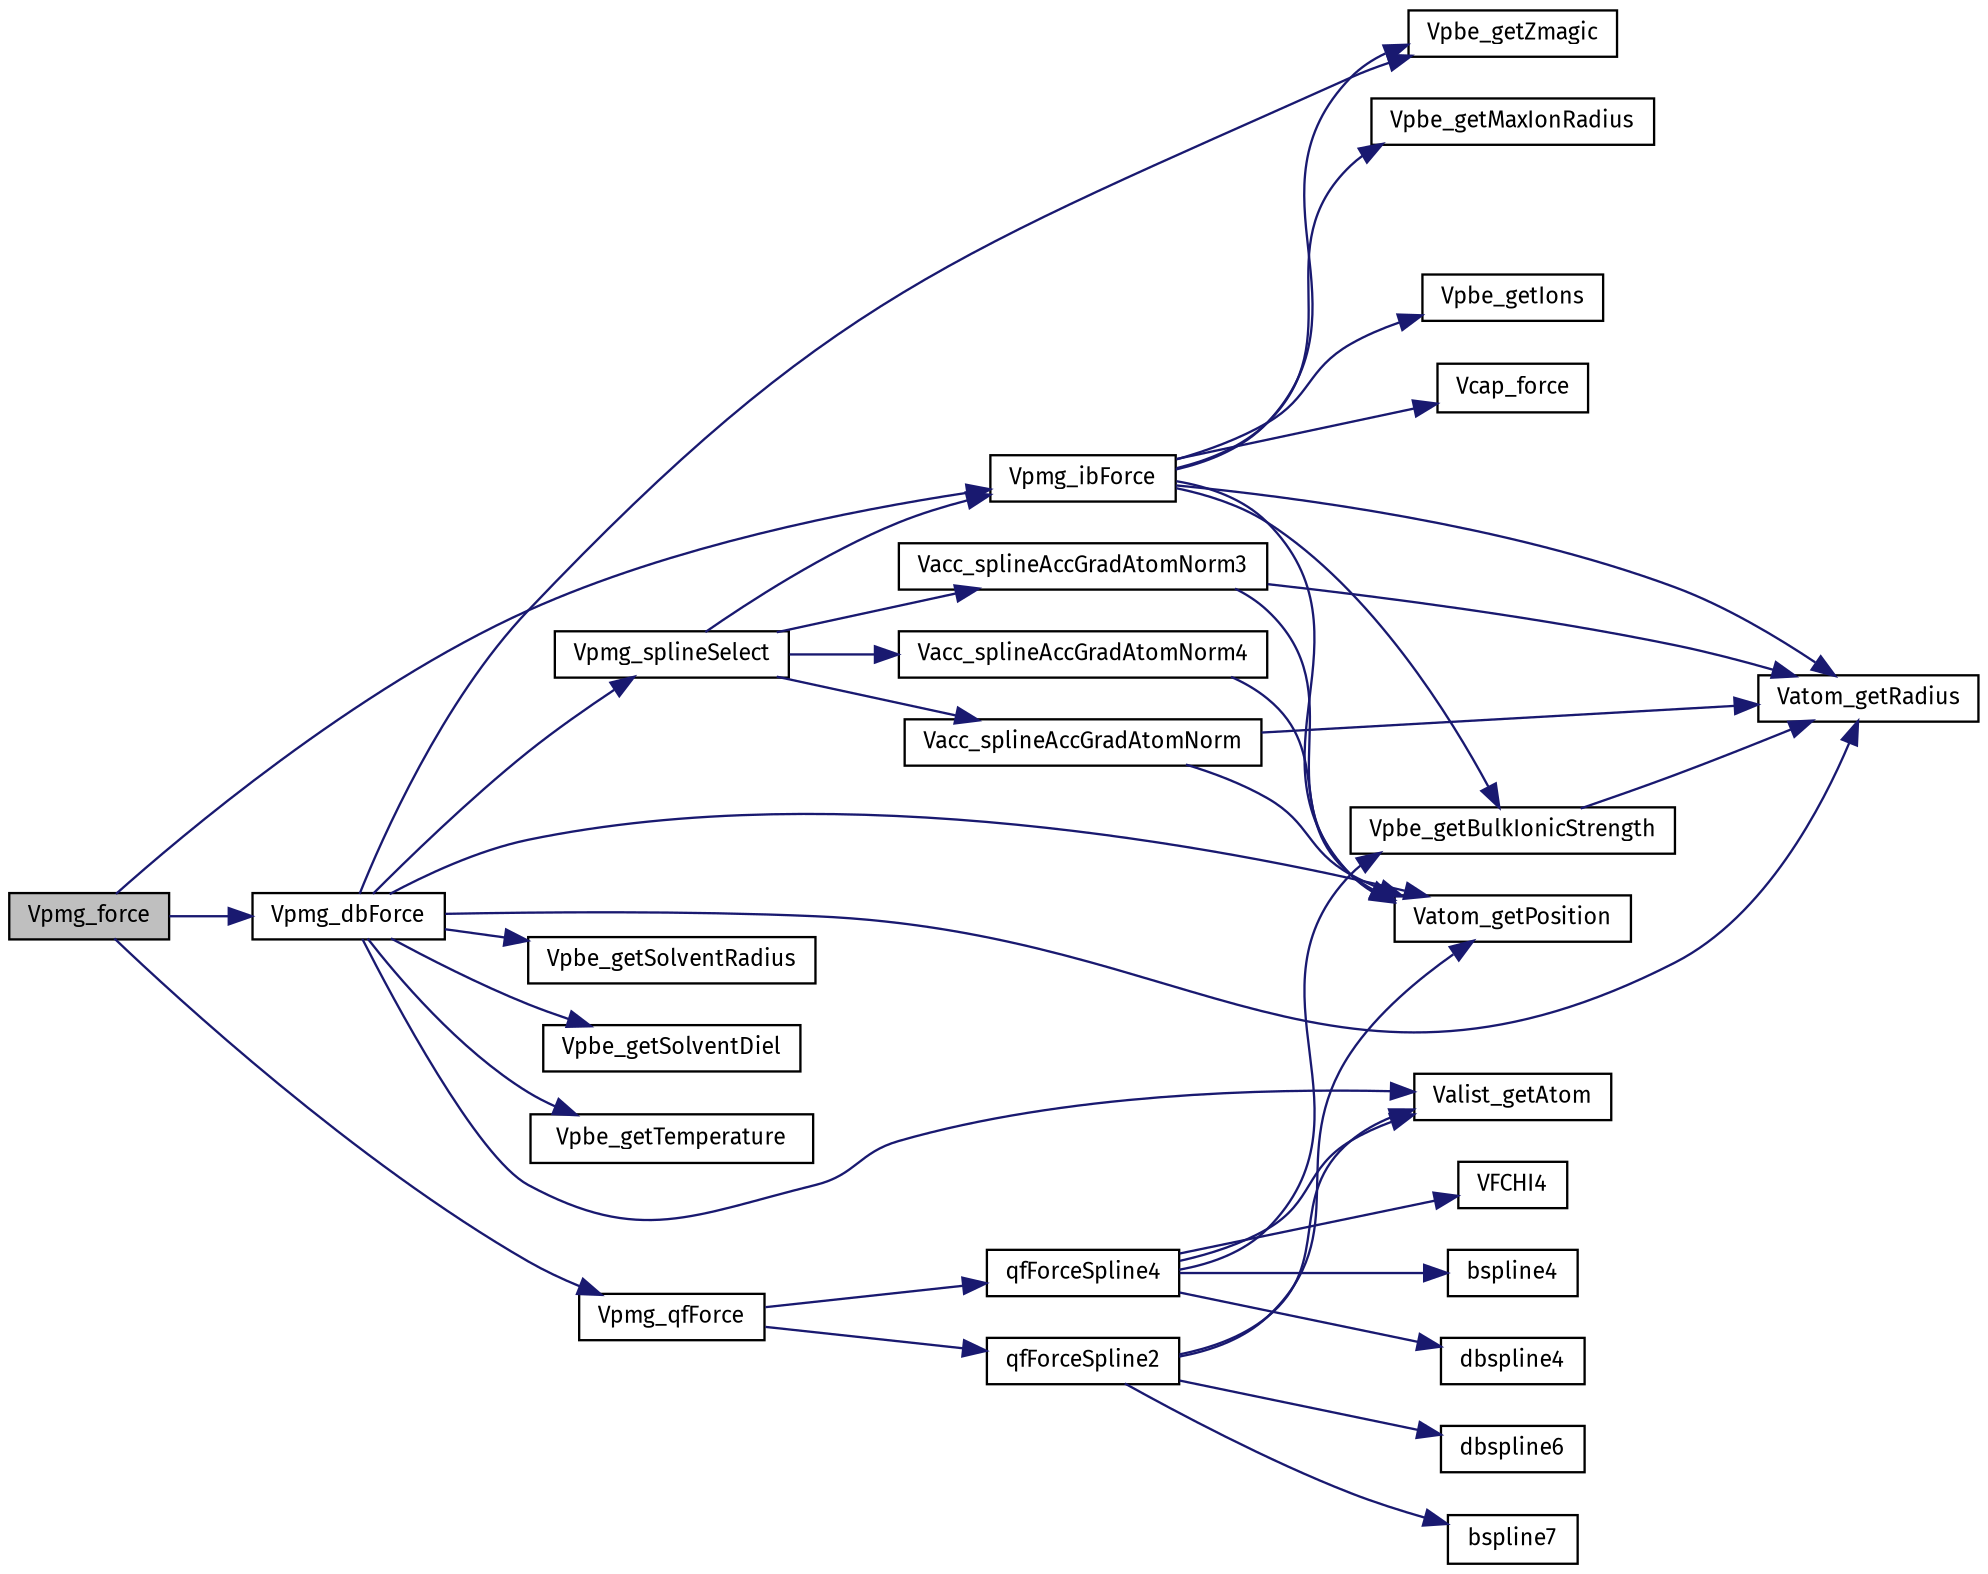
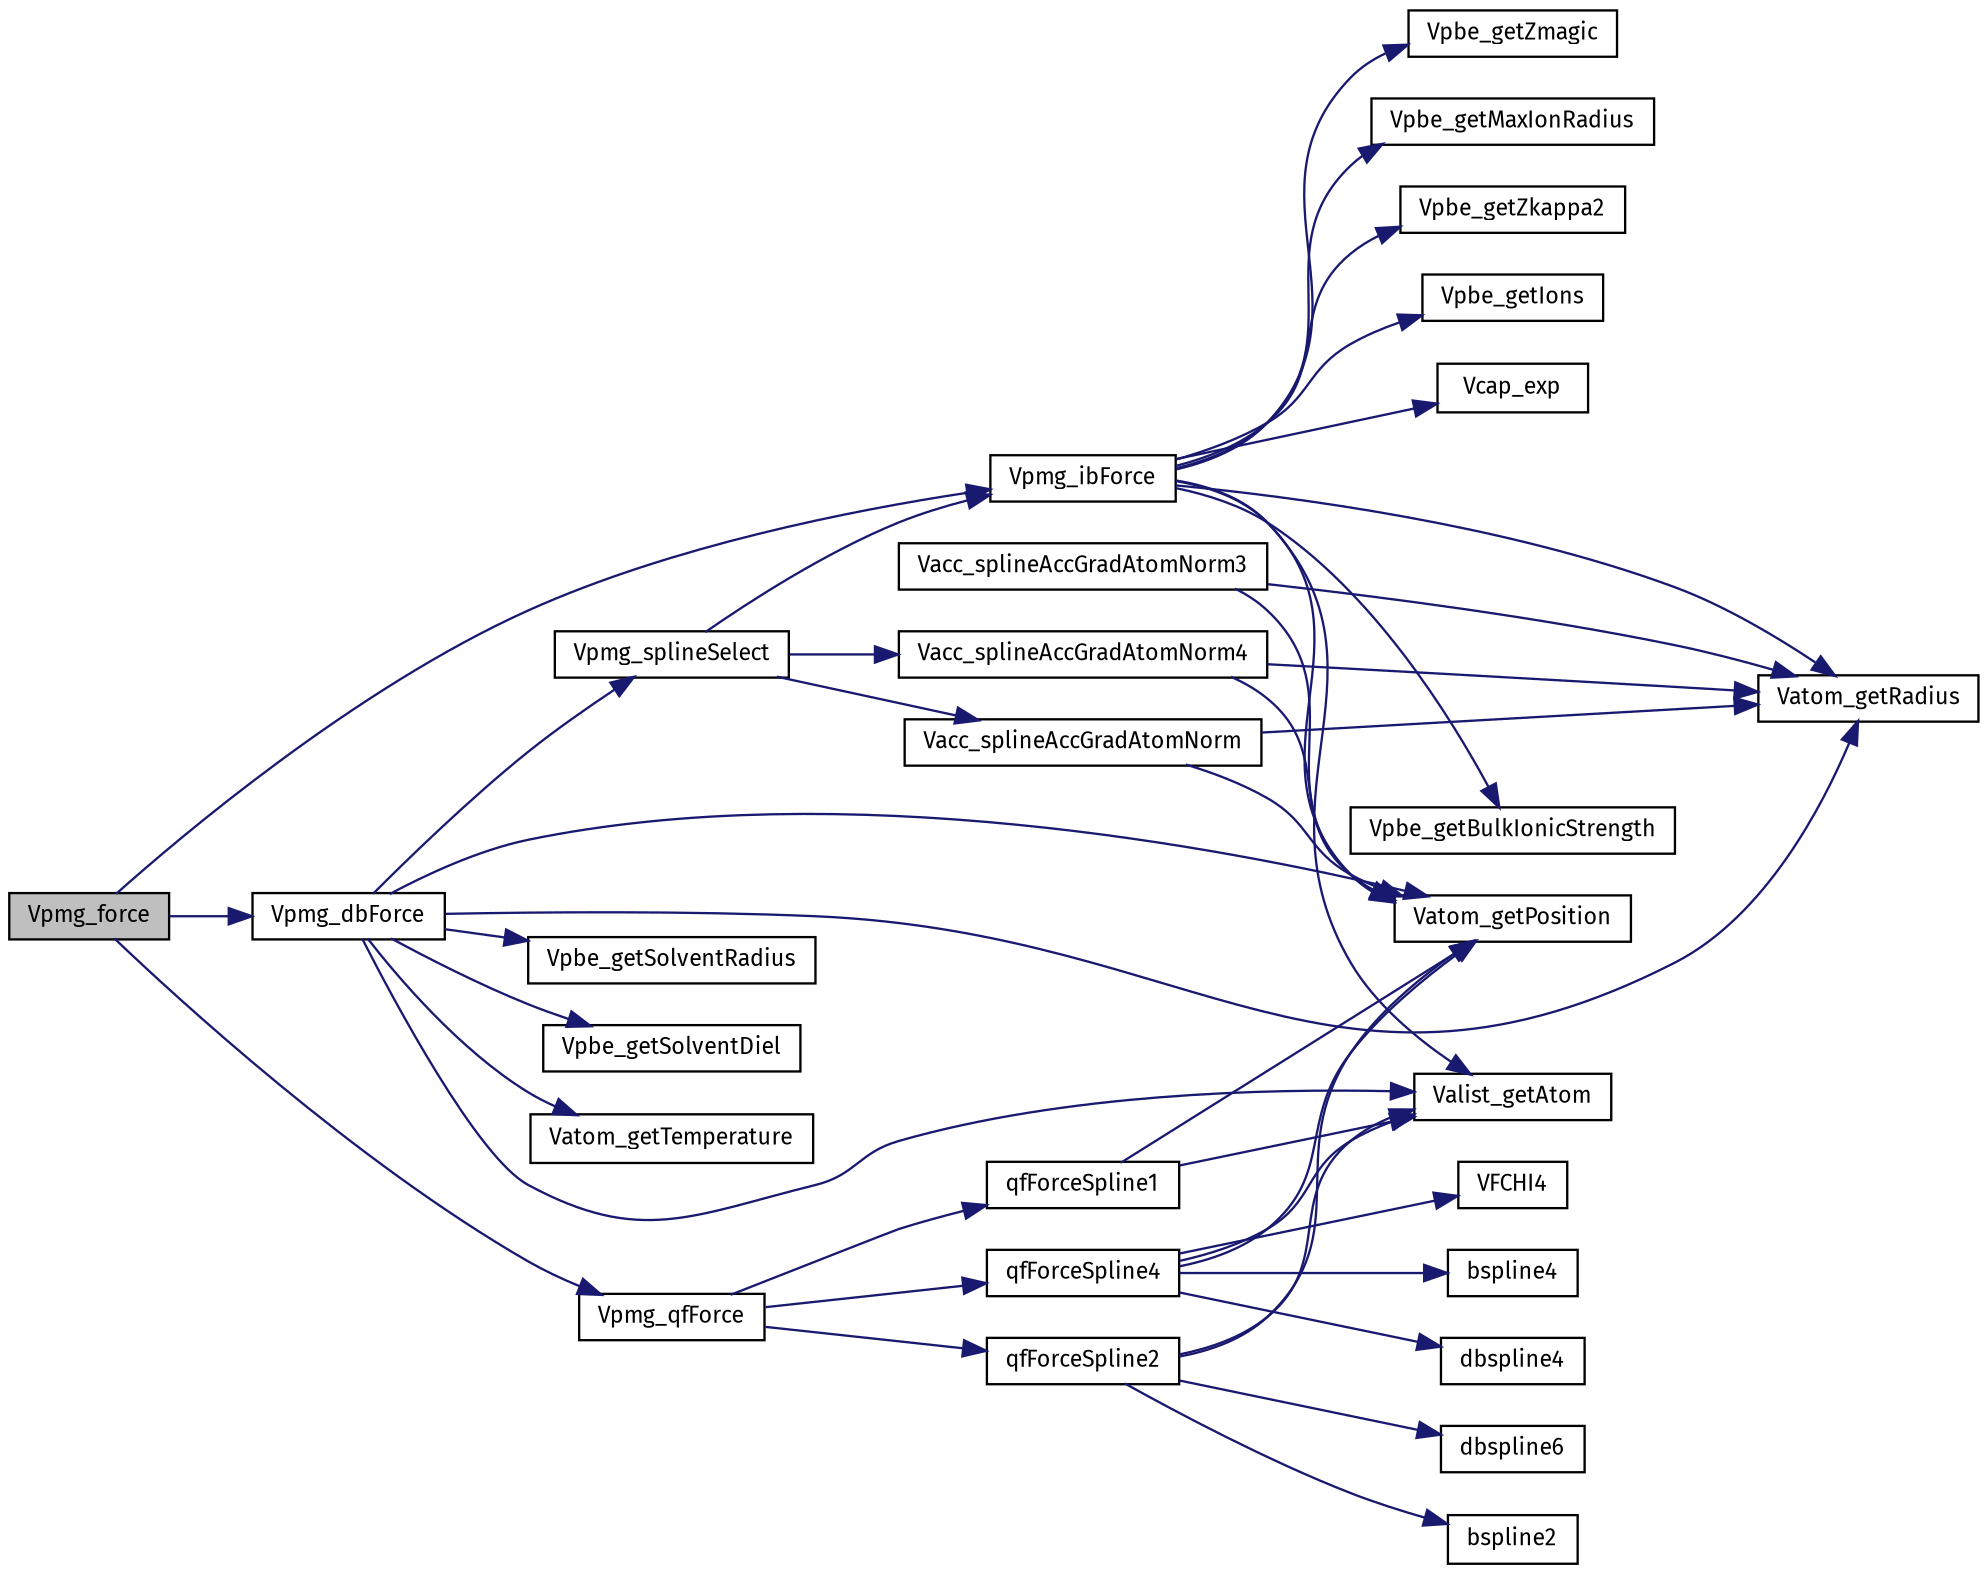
  digraph {
    fontname="Fira Sans"
    rankdir=LR
    node [color=black fillcolor=white fontname="Fira Sans" fontsize=10 shape=record style=filled]
    edge [color=midnightblue fontname="Fira Sans" fontsize=10 labelfontname=FreeSans labelfontsize=10 style=solid]
    n1 [fillcolor=grey75 fontcolor=black height=0.2 label=Vpmg_force width=0.4]
    n2 [height=0.2 label=Vpmg_dbForce width=0.4]
    n3 [height=0.2 label=Vpmg_ibForce width=0.4]
    n4 [height=0.2 label=Vpmg_qfForce width=0.4]
    n5 [height=0.2 label=Valist_getAtom width=0.4]
    n6 [height=0.2 label=Vatom_getPosition width=0.4]
    n7 [height=0.2 label=Vatom_getRadius width=0.4]
    n8 [height=0.2 label=Vpbe_getSolventRadius width=0.4]
    n9 [height=0.2 label=Vpbe_getSolventDiel width=0.4]
-   n10 [height=0.2 label=Vpbe_getTemperature width=0.4]
+   n10 [height=0.2 label=Vatom_getTemperature width=0.4]
    n11 [height=0.2 label=Vpbe_getZmagic width=0.4]
    n12 [height=0.2 label=Vpmg_splineSelect width=0.4]
    n13 [height=0.2 label=Vpbe_getMaxIonRadius width=0.4]
+   n14 [height=0.2 label=Vpbe_getZkappa2 width=0.4]
    n15 [height=0.2 label=Vpbe_getBulkIonicStrength width=0.4]
    n16 [height=0.2 label=Vpbe_getIons width=0.4]
-   n17 [height=0.2 label=Vcap_force width=0.4]
+   n17 [height=0.2 label=Vcap_exp width=0.4]
+   n18 [height=0.2 label=qfForceSpline1 width=0.4]
    n19 [height=0.2 label=qfForceSpline2 width=0.4]
    n20 [height=0.2 label=qfForceSpline4 width=0.4]
    n21 [height=0.2 label=Vacc_splineAccGradAtomNorm width=0.4]
    n22 [height=0.2 label=Vacc_splineAccGradAtomNorm3 width=0.4]
    n23 [height=0.2 label=Vacc_splineAccGradAtomNorm4 width=0.4]
-   n24 [height=0.2 label=bspline7 width=0.4]
+   n24 [height=0.2 label=bspline2 width=0.4]
    n25 [height=0.2 label=dbspline6 width=0.4]
    n26 [height=0.2 label=VFCHI4 width=0.4]
    n27 [height=0.2 label=bspline4 width=0.4]
    n28 [height=0.2 label=dbspline4 width=0.4]
    n1 -> n2
    n1 -> n3
    n1 -> n4
    n2 -> n5
    n2 -> n6
    n2 -> n7
    n2 -> n8
    n2 -> n9
    n2 -> n10
-   n2 -> n11
    n2 -> n12
+   n3 -> n5
    n3 -> n6
    n3 -> n7
    n3 -> n11
    n3 -> n13
+   n3 -> n14
    n3 -> n15
    n3 -> n16
    n3 -> n17
+   n4 -> n18
    n4 -> n19
    n4 -> n20
    n12 -> n3
    n12 -> n21
-   n12 -> n22
    n12 -> n23
+   n18 -> n5
+   n18 -> n6
    n19 -> n5
    n19 -> n6
    n19 -> n24
    n19 -> n25
    n20 -> n5
-   n20 -> n15
+   n20 -> n6
    n20 -> n26
    n20 -> n27
    n20 -> n28
    n21 -> n6
    n21 -> n7
    n22 -> n6
    n22 -> n7
    n23 -> n6
-   n15 -> n7
+   n23 -> n7
  }
